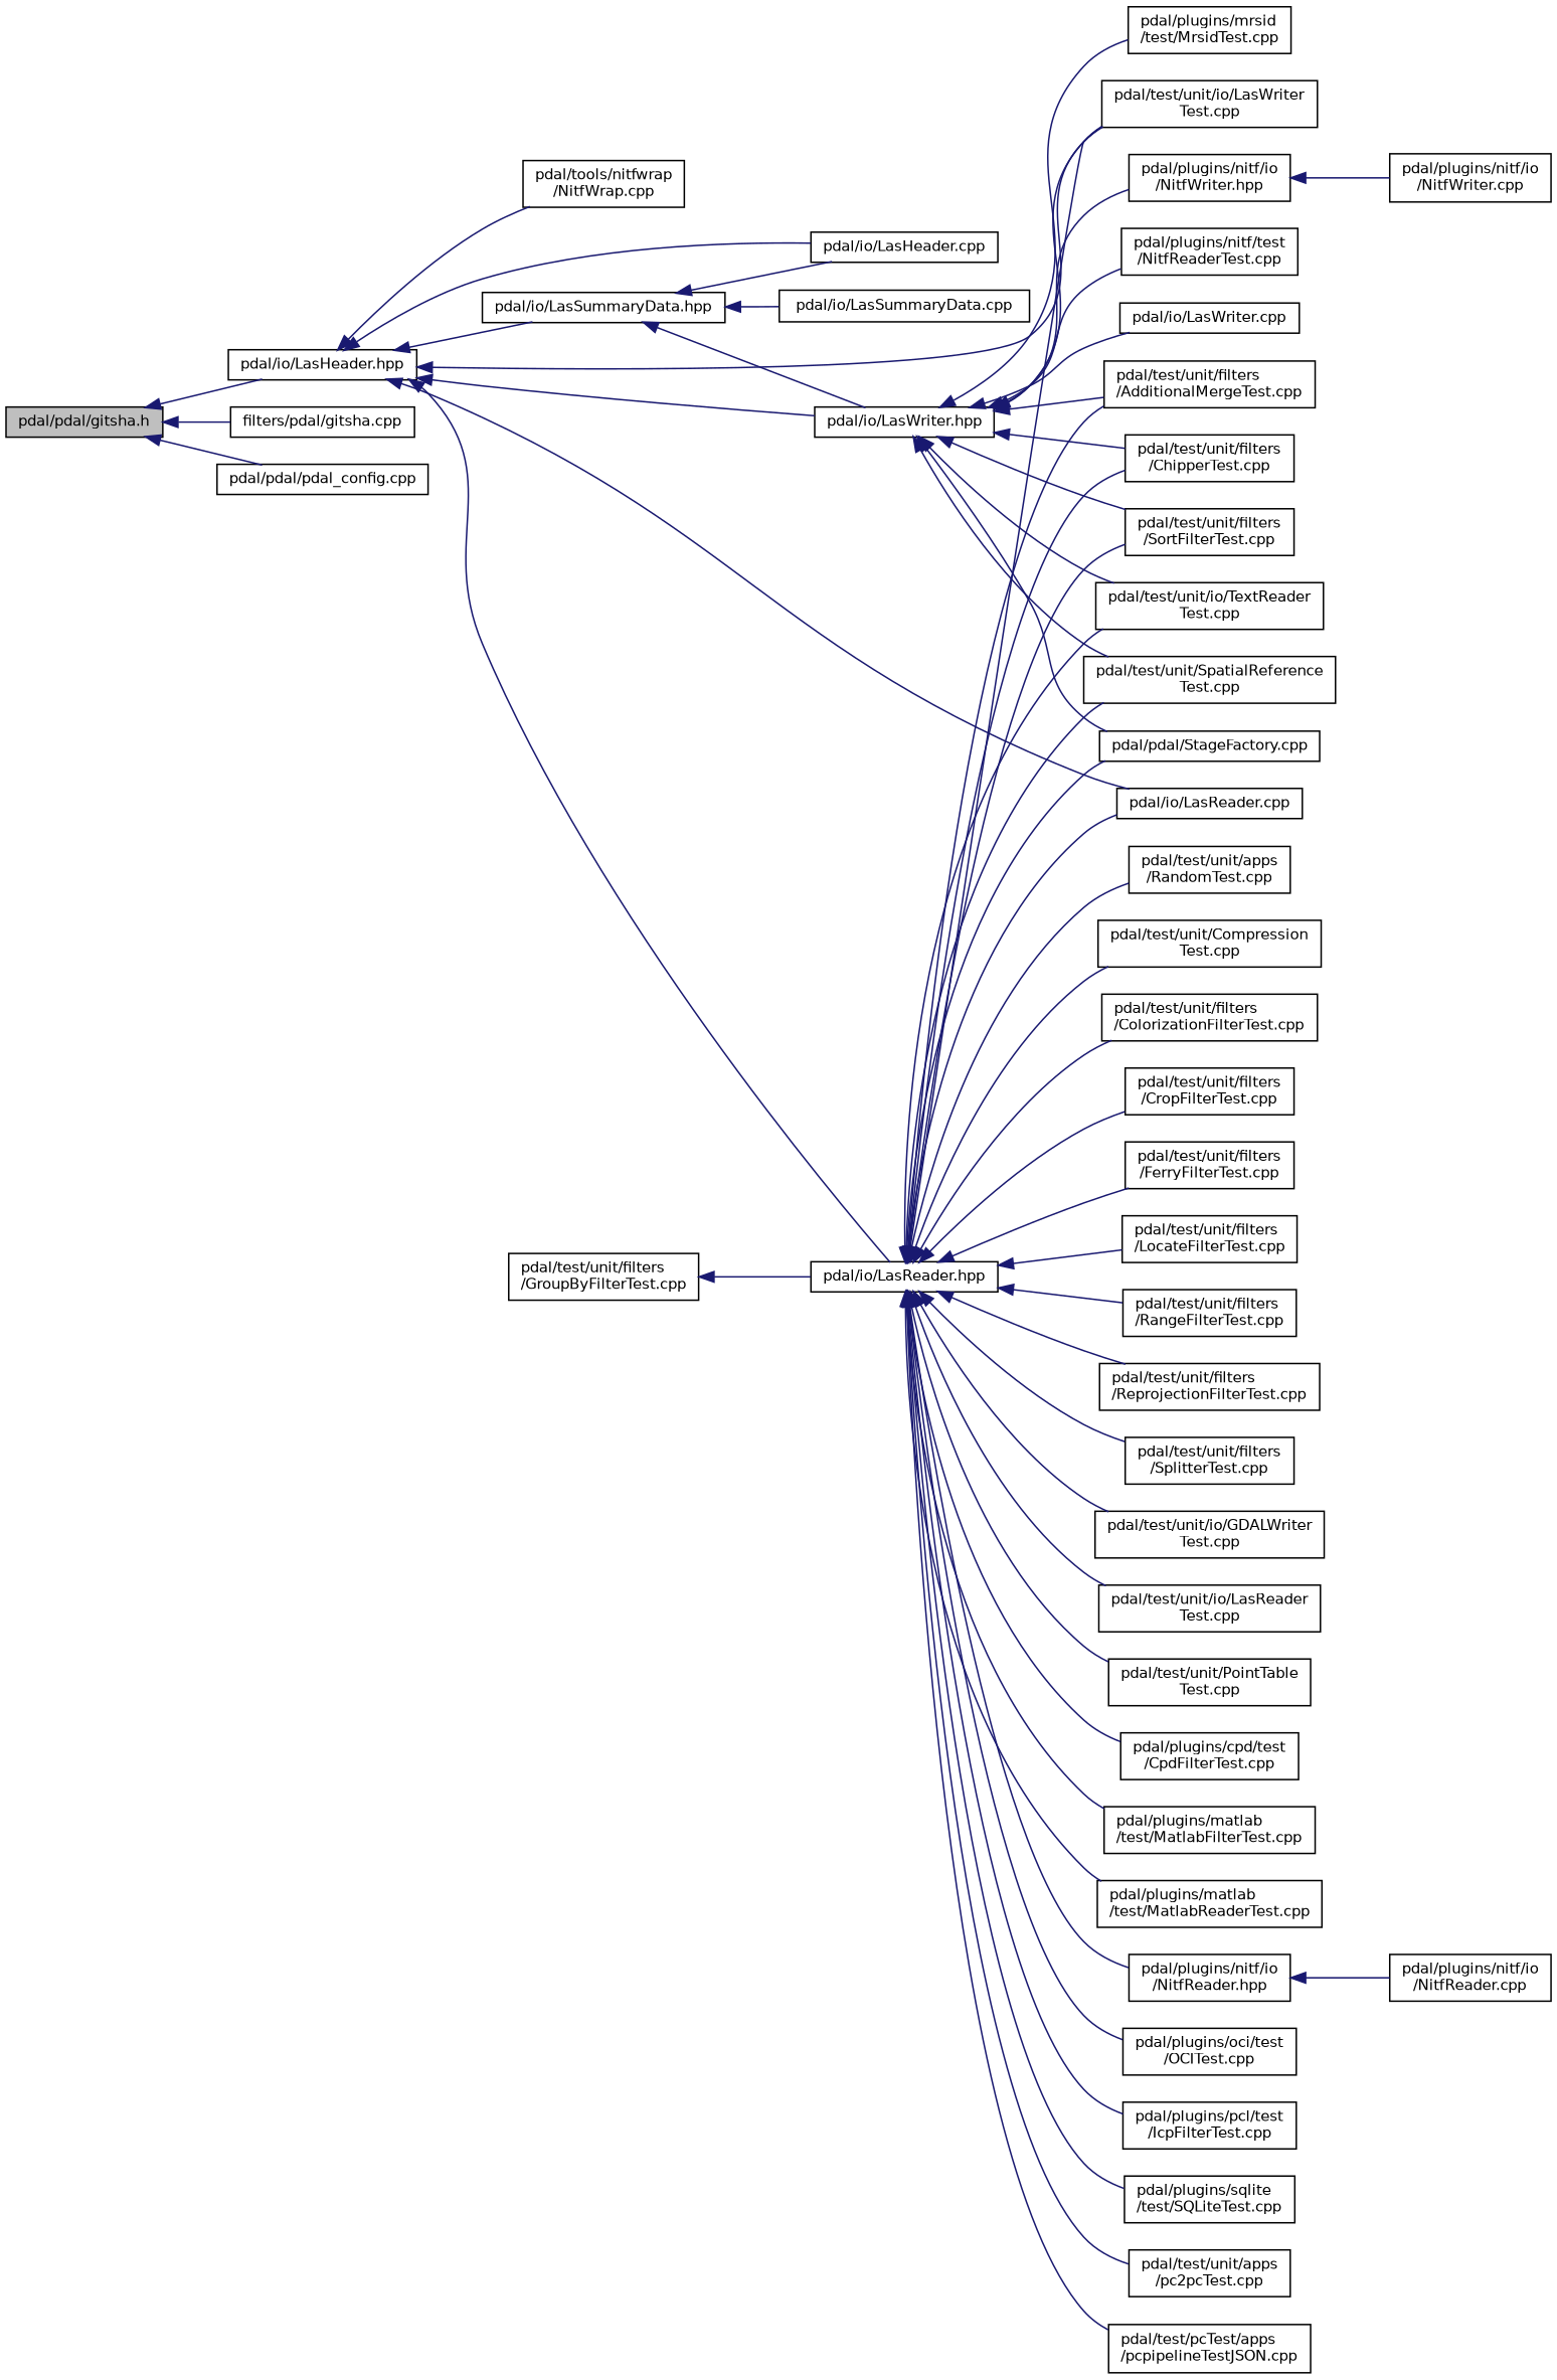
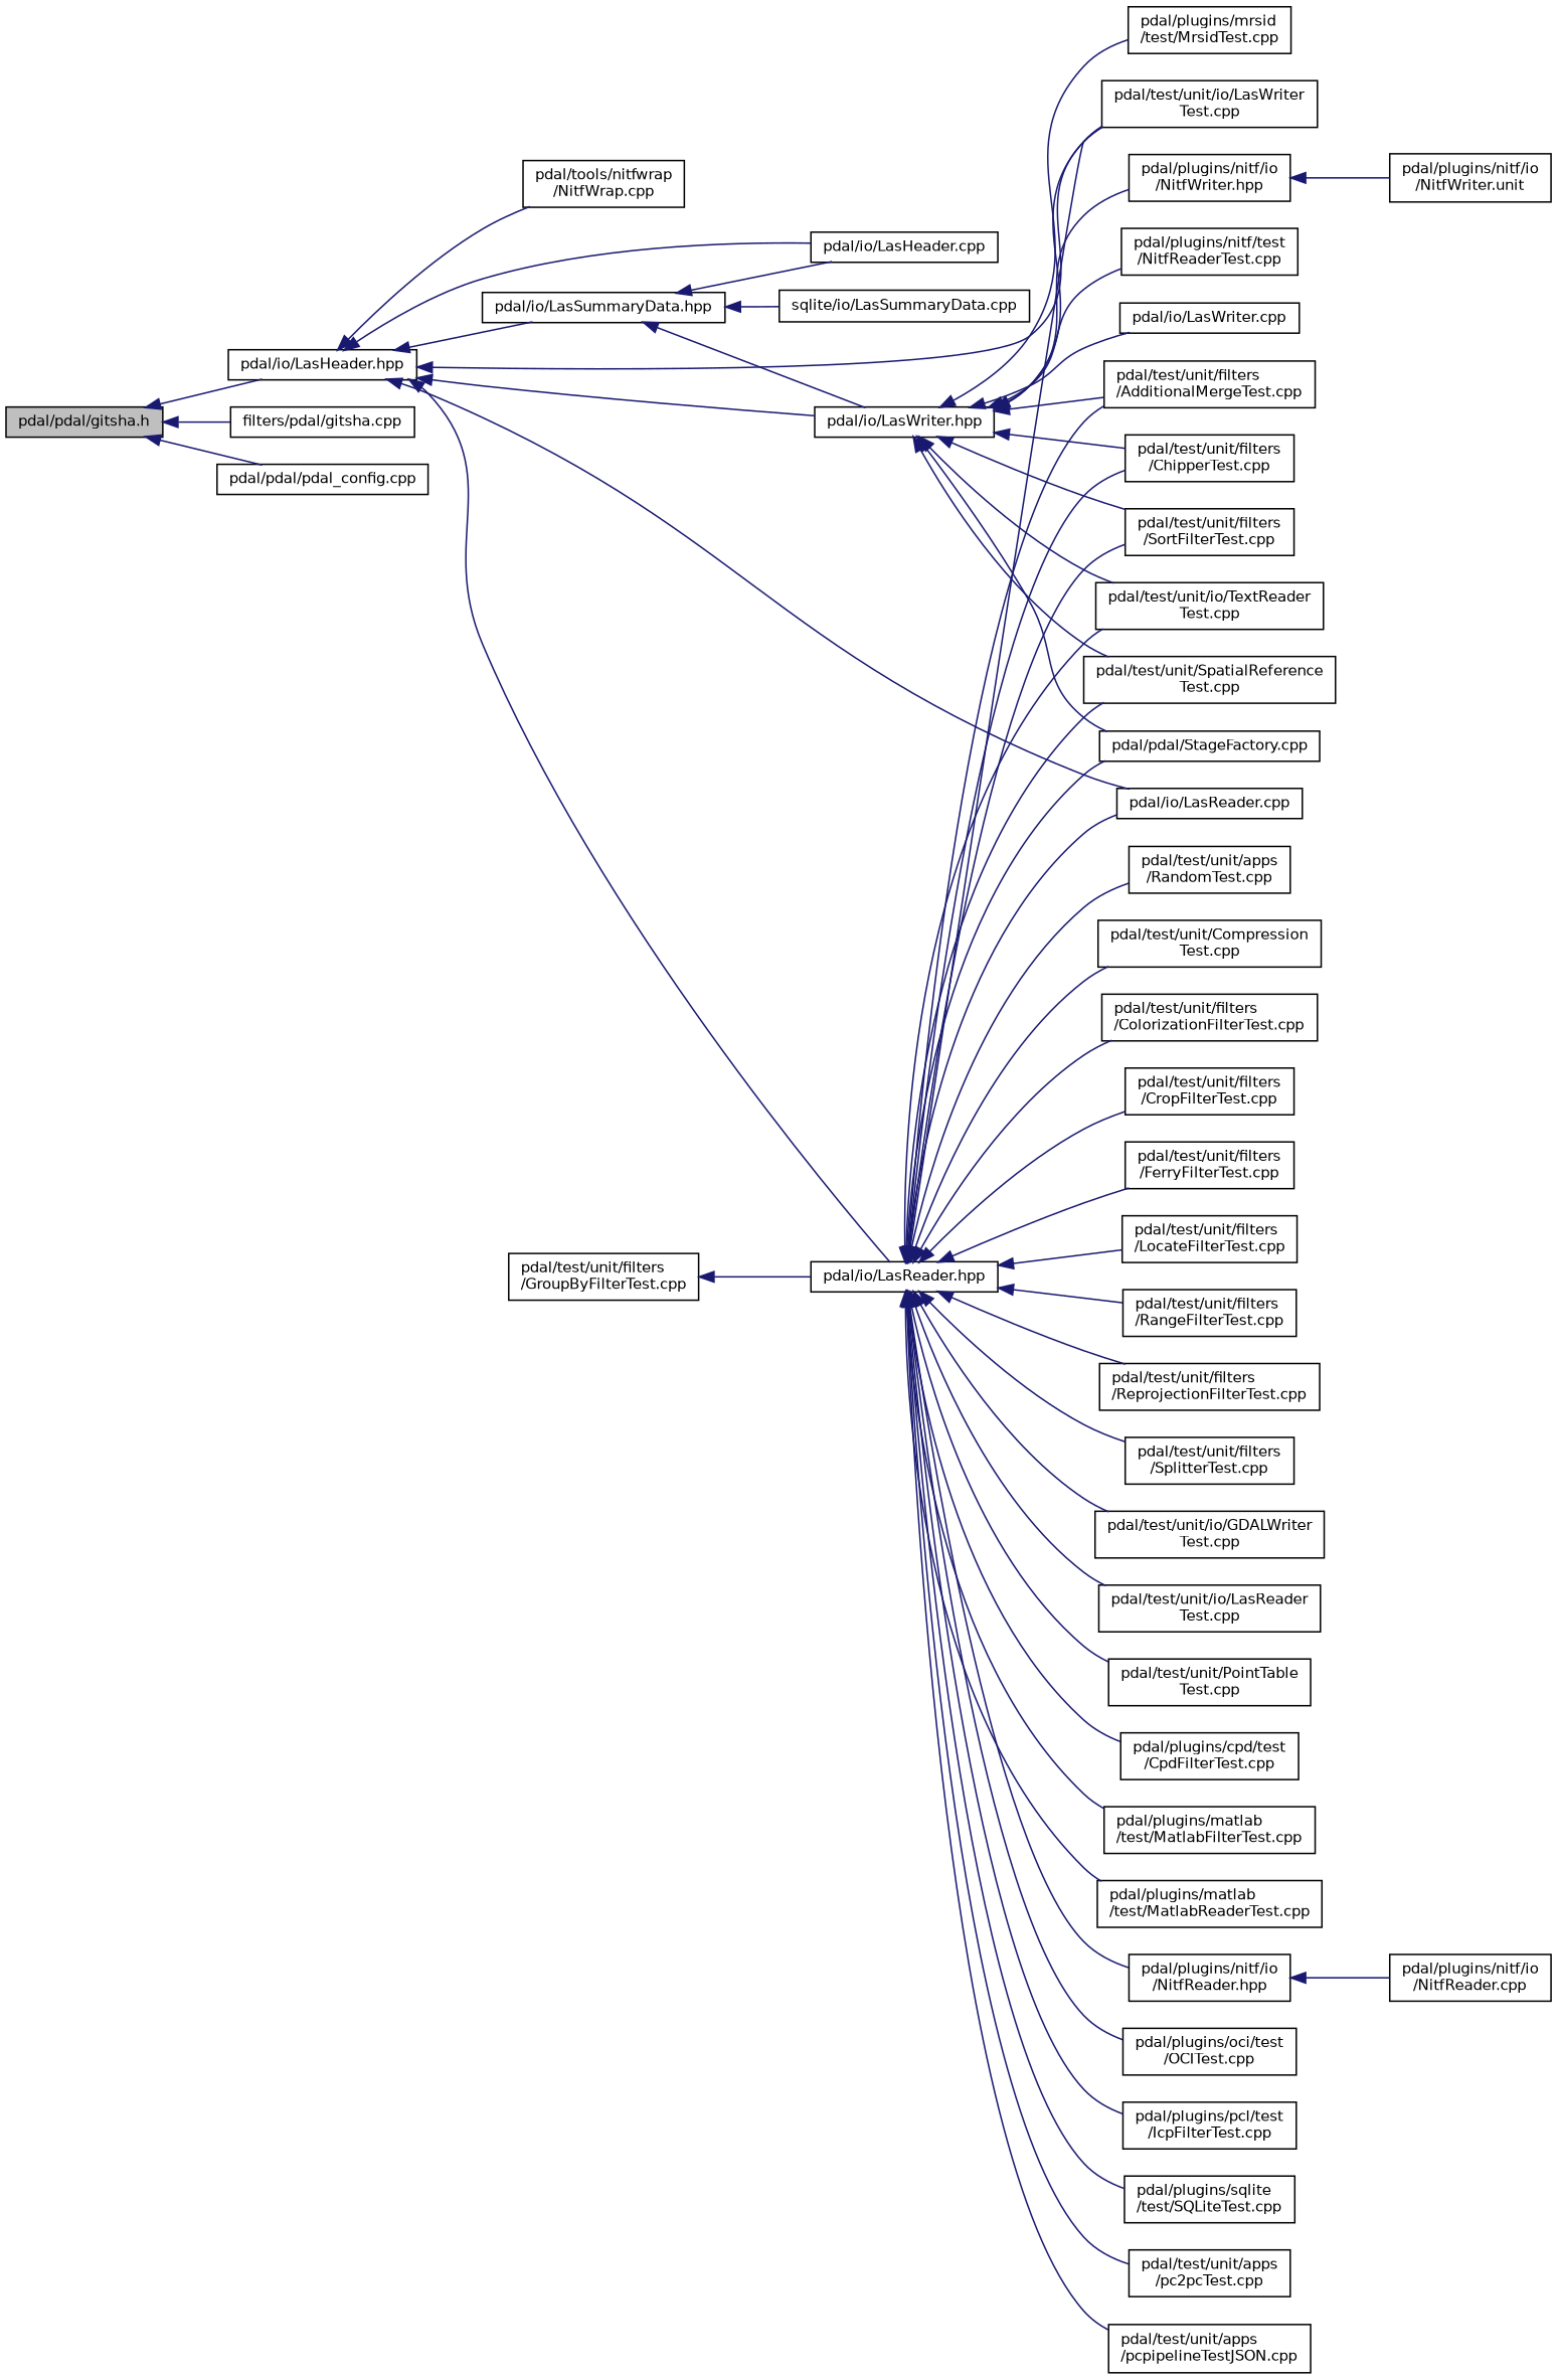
  digraph {
    rankdir=LR
    node [color=black fillcolor=white fontname=Helvetica fontsize=10 shape=record style=filled]
    edge [color=midnightblue dir=back fontname=Helvetica fontsize=10 labelfontname=Helvetica labelfontsize=10 style=solid]
    n1 [fillcolor=grey75 fontcolor=black height=0.2 label="pdal/pdal/gitsha.h" width=0.4]
    n2 [height=0.2 label="pdal/io/LasHeader.hpp" width=0.4]
    n3 [height=0.2 label="filters/pdal/gitsha.cpp" width=0.4]
    n4 [height=0.2 label="pdal/pdal/pdal_config.cpp" width=0.4]
    n5 [height=0.2 label="pdal/io/LasHeader.cpp" width=0.4]
    n6 [height=0.2 label="pdal/io/LasSummaryData.hpp" width=0.4]
    n7 [height=0.2 label="pdal/io/LasWriter.hpp" width=0.4]
    n8 [height=0.2 label="pdal/test/unit/io/LasWriter\lTest.cpp" width=0.4]
    n9 [height=0.2 label="pdal/io/LasReader.hpp" width=0.4]
    n10 [height=0.2 label="pdal/io/LasReader.cpp" width=0.4]
    n11 [height=0.2 label="pdal/tools/nitfwrap\l/NitfWrap.cpp" width=0.4]
-   n12 [height=0.2 label="pdal/io/LasSummaryData.cpp" width=0.4]
+   n12 [height=0.2 label="sqlite/io/LasSummaryData.cpp" width=0.4]
    n13 [height=0.2 label="pdal/io/LasWriter.cpp" width=0.4]
    n14 [height=0.2 label="pdal/pdal/StageFactory.cpp" width=0.4]
    n15 [height=0.2 label="pdal/plugins/mrsid\l/test/MrsidTest.cpp" width=0.4]
    n16 [height=0.2 label="pdal/plugins/nitf/io\l/NitfWriter.hpp" width=0.4]
    n17 [height=0.2 label="pdal/plugins/nitf/test\l/NitfReaderTest.cpp" width=0.4]
    n18 [height=0.2 label="pdal/test/unit/filters\l/AdditionalMergeTest.cpp" width=0.4]
    n19 [height=0.2 label="pdal/test/unit/filters\l/ChipperTest.cpp" width=0.4]
    n20 [height=0.2 label="pdal/test/unit/filters\l/SortFilterTest.cpp" width=0.4]
    n21 [height=0.2 label="pdal/test/unit/io/TextReader\lTest.cpp" width=0.4]
    n22 [height=0.2 label="pdal/test/unit/SpatialReference\lTest.cpp" width=0.4]
    n23 [height=0.2 label="pdal/plugins/cpd/test\l/CpdFilterTest.cpp" width=0.4]
    n24 [height=0.2 label="pdal/plugins/matlab\l/test/MatlabFilterTest.cpp" width=0.4]
    n25 [height=0.2 label="pdal/plugins/matlab\l/test/MatlabReaderTest.cpp" width=0.4]
    n26 [height=0.2 label="pdal/plugins/nitf/io\l/NitfReader.hpp" width=0.4]
    n27 [height=0.2 label="pdal/plugins/oci/test\l/OCITest.cpp" width=0.4]
    n28 [height=0.2 label="pdal/plugins/pcl/test\l/IcpFilterTest.cpp" width=0.4]
    n29 [height=0.2 label="pdal/plugins/sqlite\l/test/SQLiteTest.cpp" width=0.4]
    n30 [height=0.2 label="pdal/test/unit/apps\l/pc2pcTest.cpp" width=0.4]
-   n31 [height=0.2 label="pdal/test/pcTest/apps\l/pcpipelineTestJSON.cpp" width=0.4]
+   n31 [height=0.2 label="pdal/test/unit/apps\l/pcpipelineTestJSON.cpp" width=0.4]
    n32 [height=0.2 label="pdal/test/unit/apps\l/RandomTest.cpp" width=0.4]
    n33 [height=0.2 label="pdal/test/unit/Compression\lTest.cpp" width=0.4]
    n34 [height=0.2 label="pdal/test/unit/filters\l/ColorizationFilterTest.cpp" width=0.4]
    n35 [height=0.2 label="pdal/test/unit/filters\l/CropFilterTest.cpp" width=0.4]
    n36 [height=0.2 label="pdal/test/unit/filters\l/FerryFilterTest.cpp" width=0.4]
    n37 [height=0.2 label="pdal/test/unit/filters\l/LocateFilterTest.cpp" width=0.4]
    n38 [height=0.2 label="pdal/test/unit/filters\l/RangeFilterTest.cpp" width=0.4]
    n39 [height=0.2 label="pdal/test/unit/filters\l/ReprojectionFilterTest.cpp" width=0.4]
    n40 [height=0.2 label="pdal/test/unit/filters\l/SplitterTest.cpp" width=0.4]
    n41 [height=0.2 label="pdal/test/unit/io/GDALWriter\lTest.cpp" width=0.4]
    n42 [height=0.2 label="pdal/test/unit/io/LasReader\lTest.cpp" width=0.4]
    n43 [height=0.2 label="pdal/test/unit/PointTable\lTest.cpp" width=0.4]
-   n44 [height=0.2 label="pdal/plugins/nitf/io\l/NitfWriter.cpp" width=0.4]
+   n44 [height=0.2 label="pdal/plugins/nitf/io\l/NitfWriter.unit" width=0.4]
    n45 [height=0.2 label="pdal/plugins/nitf/io\l/NitfReader.cpp" width=0.4]
    n46 [height=0.2 label="pdal/test/unit/filters\l/GroupByFilterTest.cpp" width=0.4]
    n1 -> n2
    n1 -> n3
    n1 -> n4
    n2 -> n5
    n2 -> n6
    n2 -> n7
    n2 -> n8
    n2 -> n9
    n2 -> n10
    n2 -> n11
    n6 -> n5
    n6 -> n7
    n6 -> n12
    n7 -> n8
    n7 -> n13
    n7 -> n14
    n7 -> n15
    n7 -> n16
    n7 -> n17
    n7 -> n18
    n7 -> n19
    n7 -> n20
    n7 -> n21
    n7 -> n22
    n9 -> n8
    n9 -> n10
    n9 -> n14
    n9 -> n18
    n9 -> n19
    n9 -> n20
    n9 -> n21
    n9 -> n22
    n9 -> n23
    n9 -> n24
    n9 -> n25
    n9 -> n26
    n9 -> n27
    n9 -> n28
    n9 -> n29
    n9 -> n30
    n9 -> n31
    n9 -> n32
    n9 -> n33
    n9 -> n34
    n9 -> n35
    n9 -> n36
    n9 -> n37
    n9 -> n38
    n9 -> n39
    n9 -> n40
    n9 -> n41
    n9 -> n42
    n9 -> n43
    n16 -> n44
    n26 -> n45
    n46 -> n9
  }
